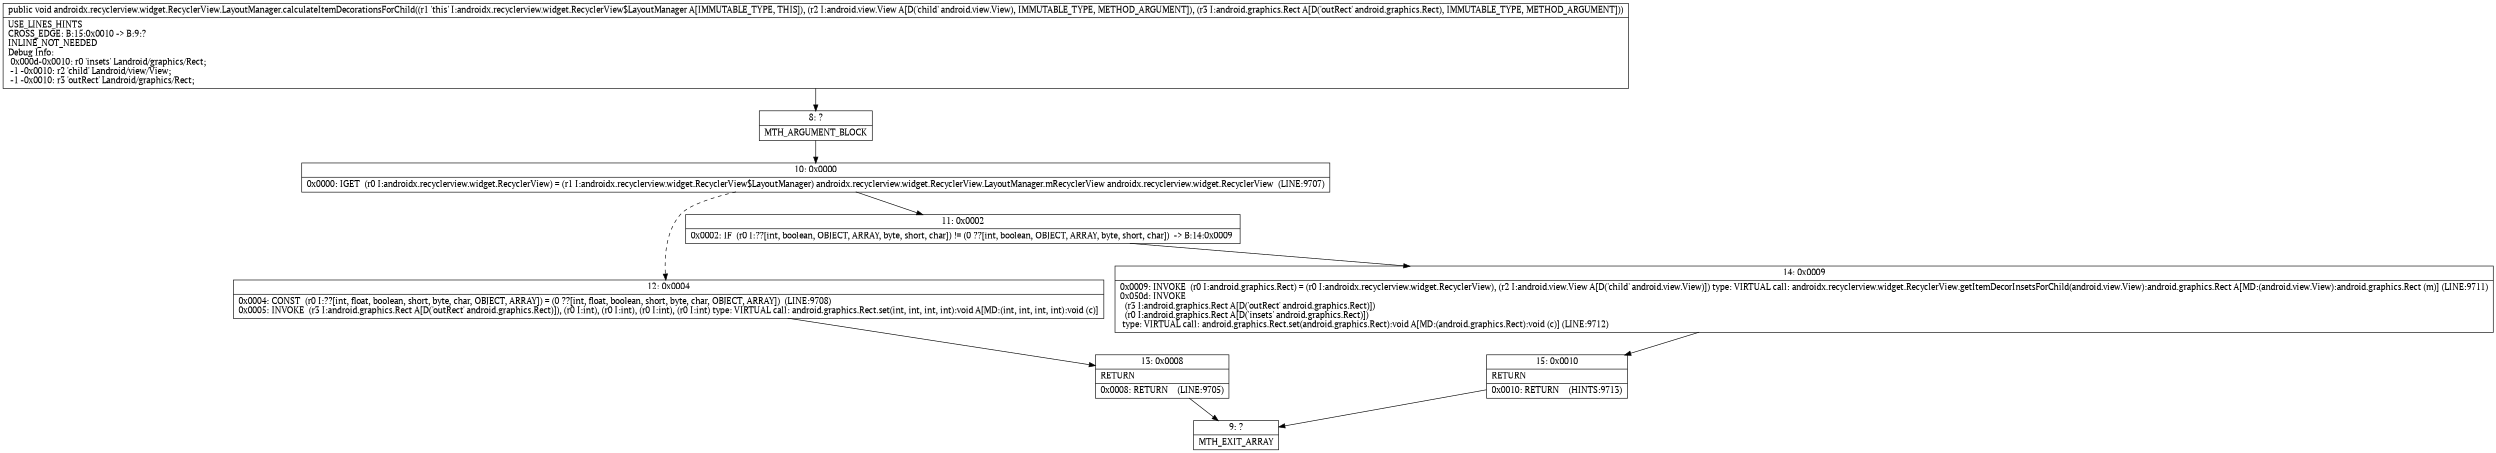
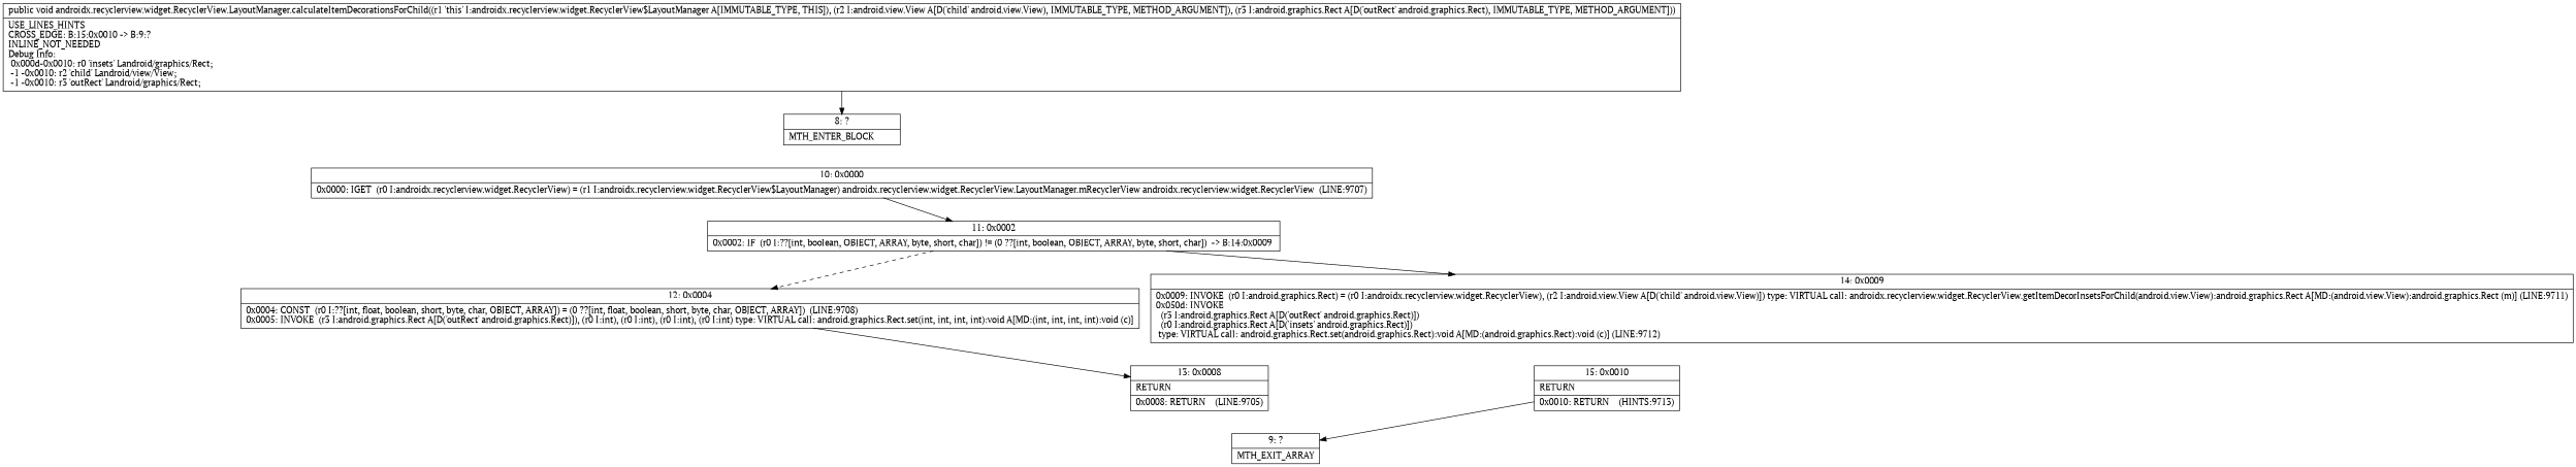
  digraph {
    fontname="PT Serif"
    node [fontname="PT Serif" shape=record]
    edge [fontname="PT Serif"]
-   n1 [label="{8\:\ ?|MTH_ARGUMENT_BLOCK\l}"]
+   n1 [label="{8\:\ ?|MTH_ENTER_BLOCK\l}"]
    n2 [label="{10\:\ 0x0000|0x0000: IGET  (r0 I:androidx.recyclerview.widget.RecyclerView) = (r1 I:androidx.recyclerview.widget.RecyclerView$LayoutManager) androidx.recyclerview.widget.RecyclerView.LayoutManager.mRecyclerView androidx.recyclerview.widget.RecyclerView  (LINE:9707)\l}"]
    n3 [label="{11\:\ 0x0002|0x0002: IF  (r0 I:??[int, boolean, OBJECT, ARRAY, byte, short, char]) != (0 ??[int, boolean, OBJECT, ARRAY, byte, short, char])  \-\> B:14:0x0009 \l}"]
    n4 [label="{12\:\ 0x0004|0x0004: CONST  (r0 I:??[int, float, boolean, short, byte, char, OBJECT, ARRAY]) = (0 ??[int, float, boolean, short, byte, char, OBJECT, ARRAY])  (LINE:9708)\l0x0005: INVOKE  (r3 I:android.graphics.Rect A[D('outRect' android.graphics.Rect)]), (r0 I:int), (r0 I:int), (r0 I:int), (r0 I:int) type: VIRTUAL call: android.graphics.Rect.set(int, int, int, int):void A[MD:(int, int, int, int):void (c)]\l}"]
    n5 [label="{14\:\ 0x0009|0x0009: INVOKE  (r0 I:android.graphics.Rect) = (r0 I:androidx.recyclerview.widget.RecyclerView), (r2 I:android.view.View A[D('child' android.view.View)]) type: VIRTUAL call: androidx.recyclerview.widget.RecyclerView.getItemDecorInsetsForChild(android.view.View):android.graphics.Rect A[MD:(android.view.View):android.graphics.Rect (m)] (LINE:9711)\l0x050d: INVOKE  \l  (r3 I:android.graphics.Rect A[D('outRect' android.graphics.Rect)])\l  (r0 I:android.graphics.Rect A[D('insets' android.graphics.Rect)])\l type: VIRTUAL call: android.graphics.Rect.set(android.graphics.Rect):void A[MD:(android.graphics.Rect):void (c)] (LINE:9712)\l}"]
    n6 [label="{13\:\ 0x0008|RETURN\l|0x0008: RETURN    (LINE:9705)\l}"]
    n7 [label="{15\:\ 0x0010|RETURN\l|0x0010: RETURN    (HINTS:9713)\l}"]
    n8 [label="{9\:\ ?|MTH_EXIT_ARRAY\l}"]
    n9 [label="{public void androidx.recyclerview.widget.RecyclerView.LayoutManager.calculateItemDecorationsForChild((r1 'this' I:androidx.recyclerview.widget.RecyclerView$LayoutManager A[IMMUTABLE_TYPE, THIS]), (r2 I:android.view.View A[D('child' android.view.View), IMMUTABLE_TYPE, METHOD_ARGUMENT]), (r3 I:android.graphics.Rect A[D('outRect' android.graphics.Rect), IMMUTABLE_TYPE, METHOD_ARGUMENT]))  | USE_LINES_HINTS\lCROSS_EDGE: B:15:0x0010 \-\> B:9:?\lINLINE_NOT_NEEDED\lDebug Info:\l  0x000d\-0x0010: r0 'insets' Landroid\/graphics\/Rect;\l  \-1 \-0x0010: r2 'child' Landroid\/view\/View;\l  \-1 \-0x0010: r3 'outRect' Landroid\/graphics\/Rect;\l}"]
-   n1 -> n2
    n2 -> n3
-   n2 -> n4 [style=dashed]
+   n3 -> n4 [style=dashed]
    n3 -> n5
    n4 -> n6
-   n5 -> n7
-   n6 -> n8
    n7 -> n8
    n9 -> n1
  }
